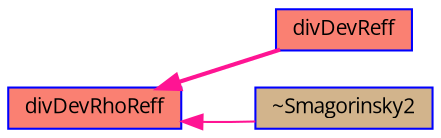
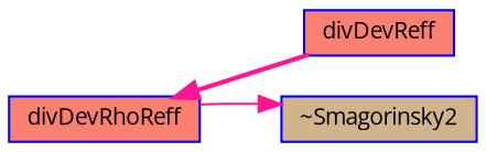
  digraph {
    fontname="Open Sans"
    rankdir=LR
    node [color=blue fillcolor=salmon fontname="Open Sans" fontsize=10 shape=record style=filled]
    edge [color=deeppink dir=back fontname="Open Sans" fontsize=10 labelfontname=FreeSans labelfontsize=10]
    n1 [fontcolor=black height=0.2 label=divDevRhoReff width=0.4]
    n2 [height=0.2 label=divDevReff width=0.4]
    n3 [fillcolor=tan height=0.2 label="~Smagorinsky2" width=0.4]
    n1 -> n2 [style=bold]
-   n1 -> n3 [style=solid]
+   n3 -> n1 [style=solid]
  }
